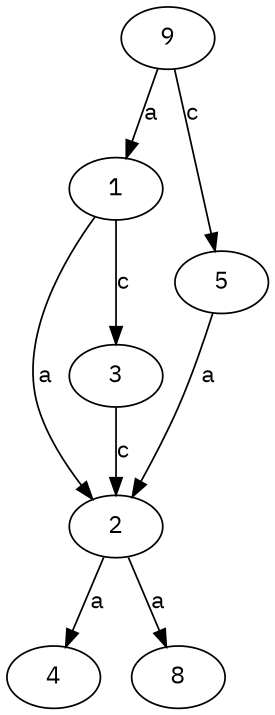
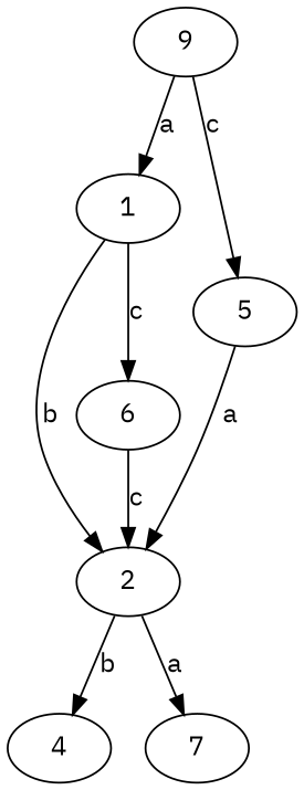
  strict digraph {
    fontname="IBM Plex Mono"
    node [fontname="IBM Plex Mono"]
    edge [fontname="IBM Plex Mono"]
    1
    2
-   6 [label=3]
+   6
    4
-   7 [label=8]
+   7
    n6 [label=9]
    5
-   1 -> 2 [label=a]
+   1 -> 2 [label=b]
    1 -> 6 [label=c]
-   2 -> 4 [label=a]
+   2 -> 4 [label=b]
    2 -> 7 [label=a]
    6 -> 2 [label=c]
    n6 -> 1 [label=a]
    n6 -> 5 [label=c]
    5 -> 2 [label=a]
  }
